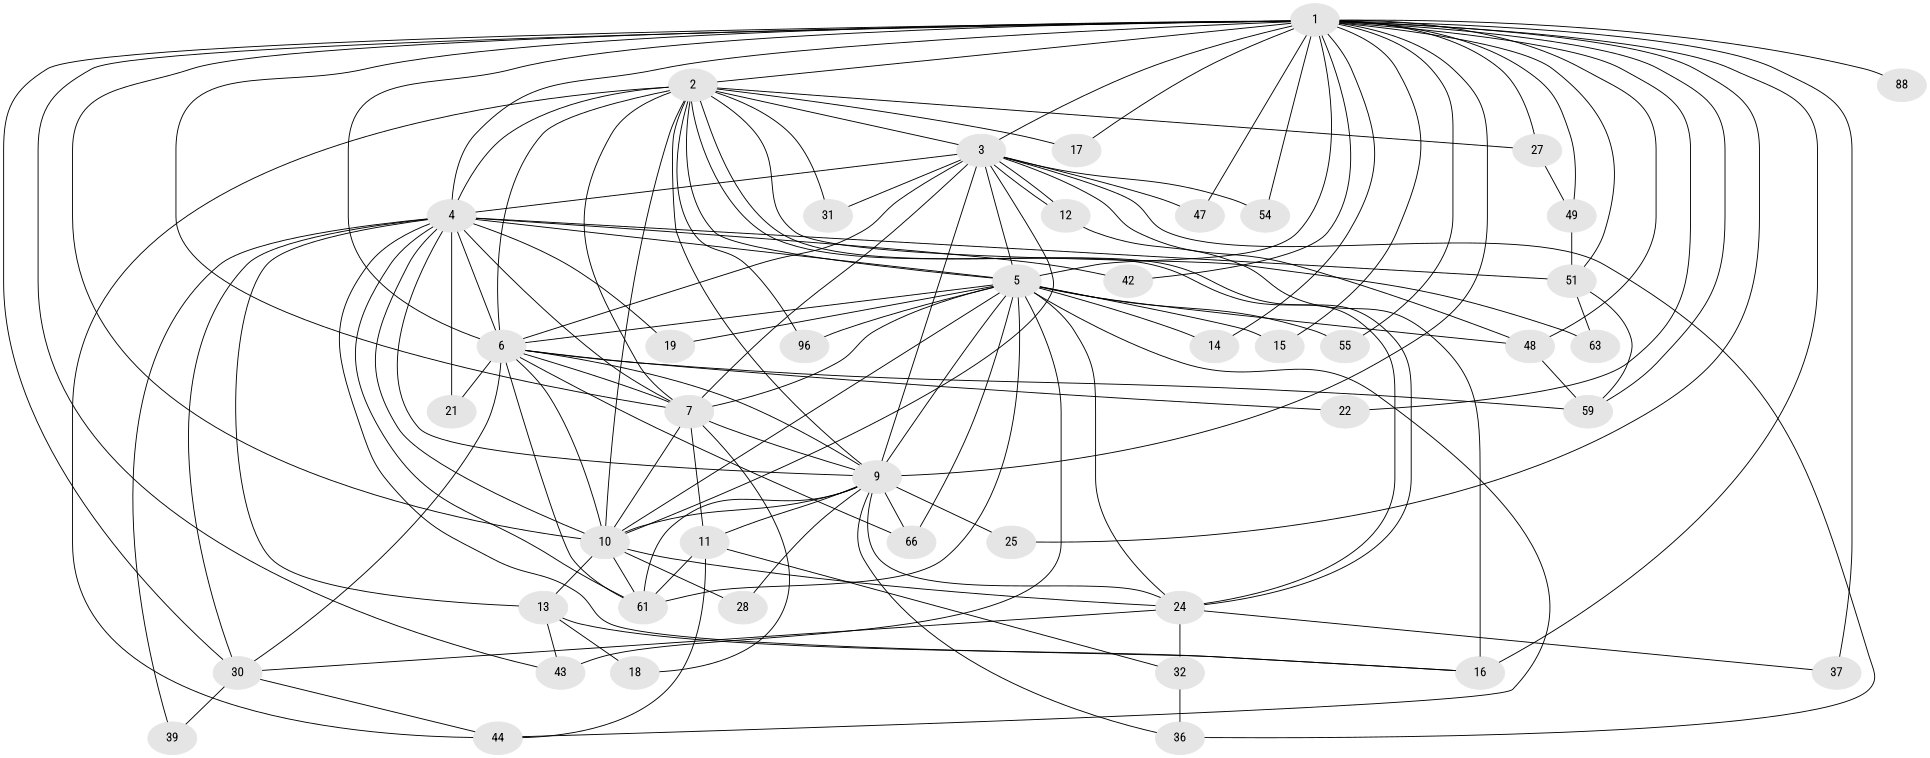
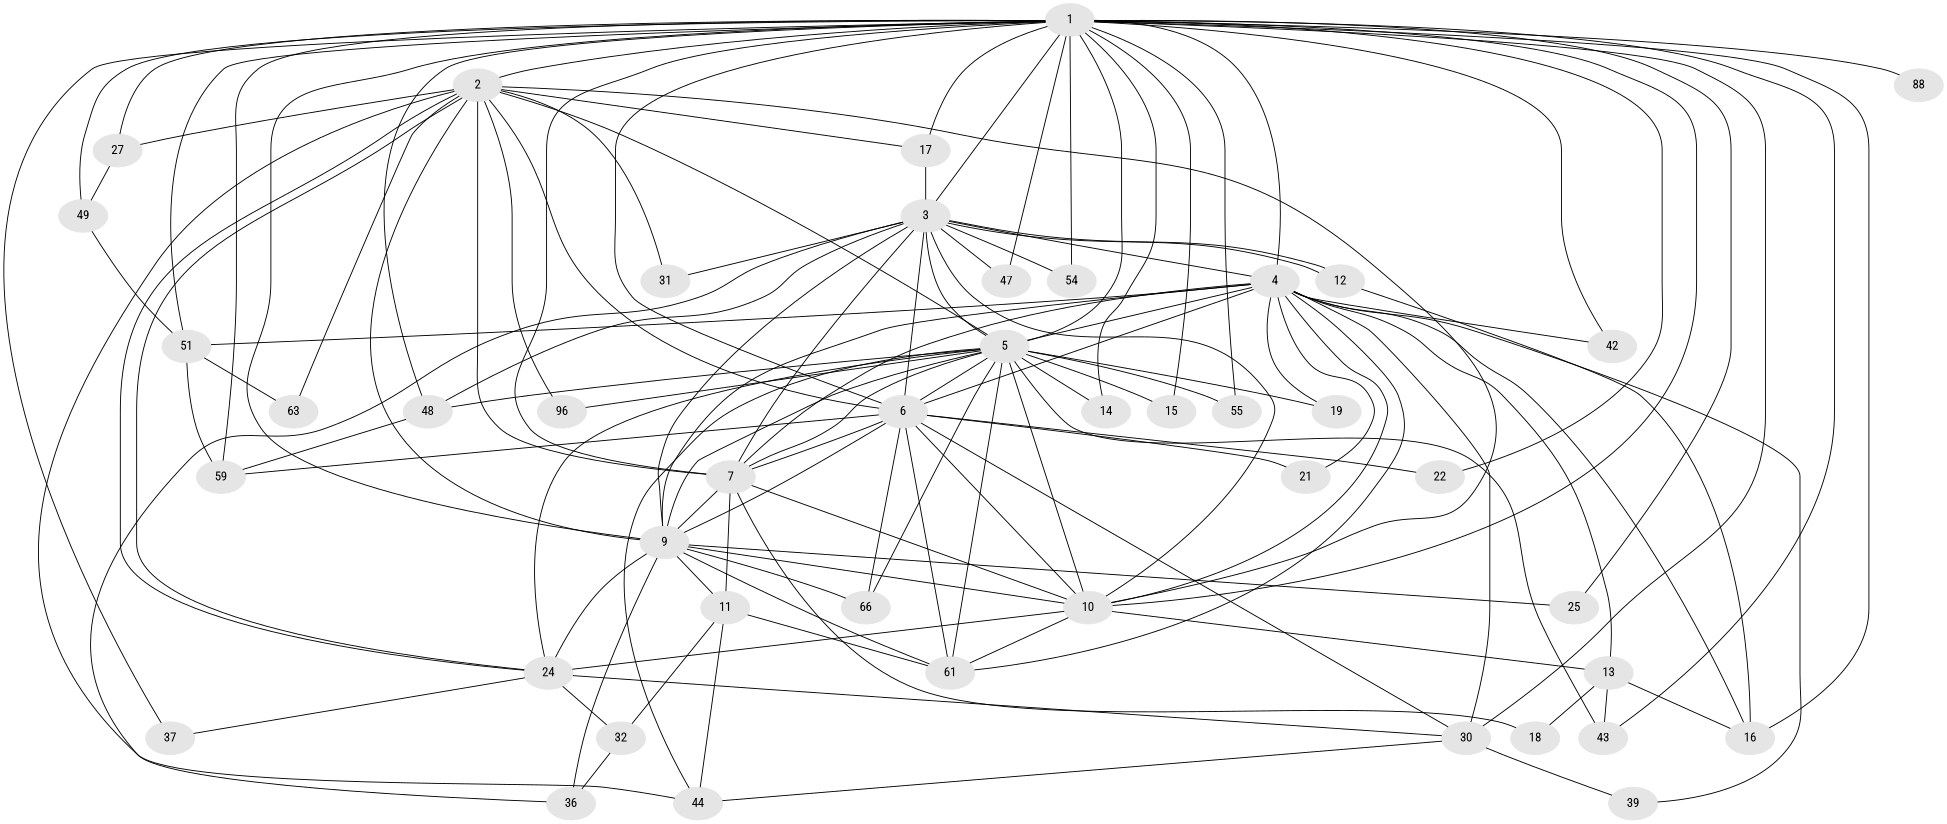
  graph {
    fontname="Roboto Condensed"
    node [color=gray90 fontname="Roboto Condensed" style=filled]
    edge [fontname="Roboto Condensed"]
    1 [super="+8"]
    2
    3 [super="+68"]
    4 [super="+65"]
    5 [super="+31"]
    6 [super="+20+53"]
    7 [super="+76+81+57"]
    9 [super="+23"]
    10 [super="+84+33"]
    14
    15
    16 [super="+56+67+52"]
    17
    22
    25
    27
    30 [super="+85"]
    37 [super="+78"]
    42
    43
    47
    48 [super="+58"]
    49
    51 [super="+86+87"]
    54
    55
    59 [super="+83"]
    88
    24 [super="+50+41+26"]
    n30 [label=31]
    44 [super="+89"]
    63
    n33 [label=96]
    12
    36
    13 [super="+93"]
    19
    21 [super="+29"]
    39
    61 [super="+73+62"]
    66
    11
    18
-   28
    32 [super="+40"]
    1 -- 2 [weight=2]
    1 -- 3 [weight=2]
    1 -- 4 [weight=2]
    1 -- 5 [weight=3]
    1 -- 6 [weight=3]
    1 -- 7 [weight=2]
    1 -- 9 [weight=2]
    1 -- 10 [weight=3]
    1 -- 14
    1 -- 15
    1 -- 16 [weight=2]
    1 -- 17
    1 -- 22
    1 -- 25
    1 -- 27
    1 -- 30
    1 -- 37 [weight=2]
    1 -- 42
    1 -- 43
    1 -- 47
    1 -- 48
    1 -- 49
    1 -- 51
    1 -- 54
    1 -- 55
    1 -- 59
    1 -- 88
-   2 -- 3
-   2 -- 4
+   17 -- 3
    2 -- 5
    2 -- 6
    2 -- 7 [weight=3]
    2 -- 9
    2 -- 10 [weight=2]
    2 -- 17
    2 -- 27
    2 -- 24 [weight=2]
    2 -- 24
    2 -- n30
    2 -- 44
    2 -- 63
    2 -- n33
    3 -- 4 [weight=2]
    3 -- 5
    3 -- 6
    3 -- 7 [weight=2]
    3 -- 9 [weight=2]
    3 -- 10
    3 -- 47
    3 -- 48
    3 -- 54
    3 -- n30
    3 -- 12
    3 -- 12
    3 -- 36
    4 -- 5
    4 -- 6
    4 -- 7
    4 -- 9 [weight=2]
    4 -- 10
    4 -- 16
    4 -- 30
    4 -- 42
    4 -- 51
    4 -- 13
    4 -- 19
    4 -- 21 [weight=2]
    4 -- 39
    4 -- 61
    5 -- 6 [weight=2]
    5 -- 7
    5 -- 9
    5 -- 10 [weight=2]
    5 -- 14
    5 -- 15
    5 -- 43 [weight=2]
    5 -- 48
    5 -- 55
    5 -- 24
    5 -- 44
    5 -- n33
    5 -- 19
    5 -- 61
    5 -- 66
    6 -- 7 [weight=2]
    6 -- 9
    6 -- 10 [weight=2]
    6 -- 22
    6 -- 30
    6 -- 59
    6 -- 21
    6 -- 61
    6 -- 66
    7 -- 9
    7 -- 10
    7 -- 11 [weight=2]
    7 -- 18
    9 -- 10 [weight=2]
    9 -- 25
    9 -- 24
    9 -- 36
    9 -- 61
    9 -- 66
    9 -- 11
-   9 -- 28
    10 -- 24 [weight=2]
    10 -- 13 [weight=2]
    10 -- 61
-   10 -- 28
    27 -- 49
    30 -- 44
    30 -- 39
    48 -- 59
    49 -- 51
    51 -- 59
    51 -- 63
    24 -- 30
    24 -- 37
    24 -- 32
    12 -- 16
    13 -- 16
    13 -- 43
    13 -- 18
    11 -- 44
    11 -- 61
    11 -- 32
    32 -- 36
  }
